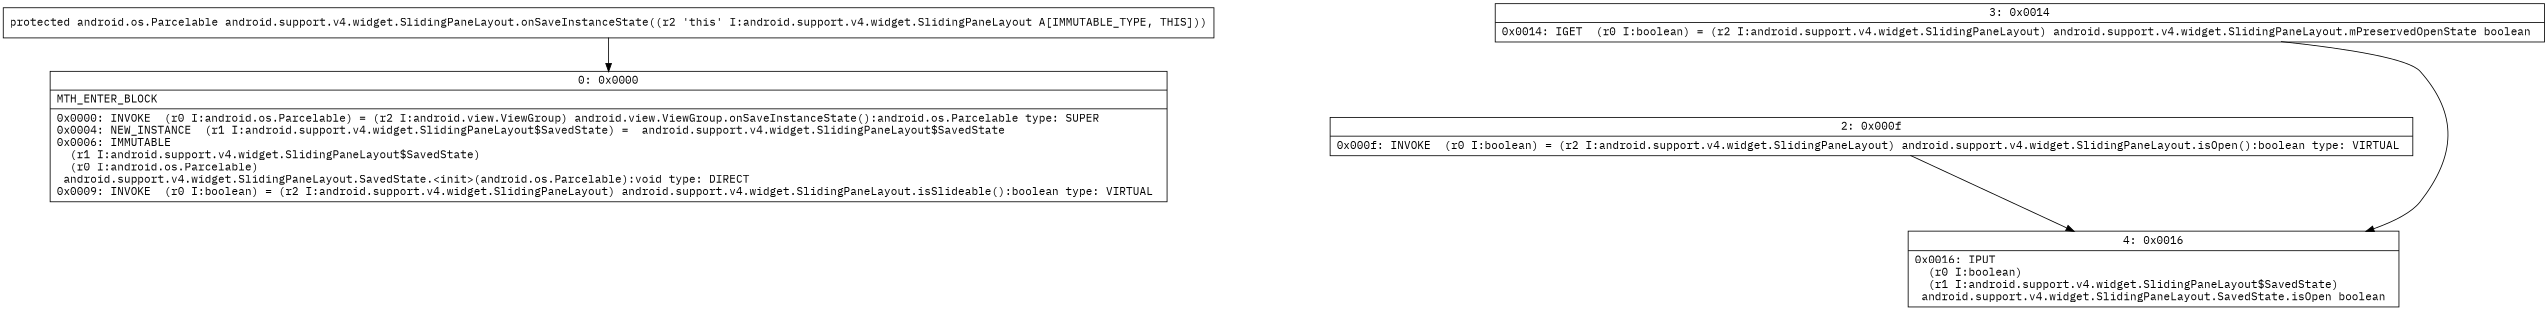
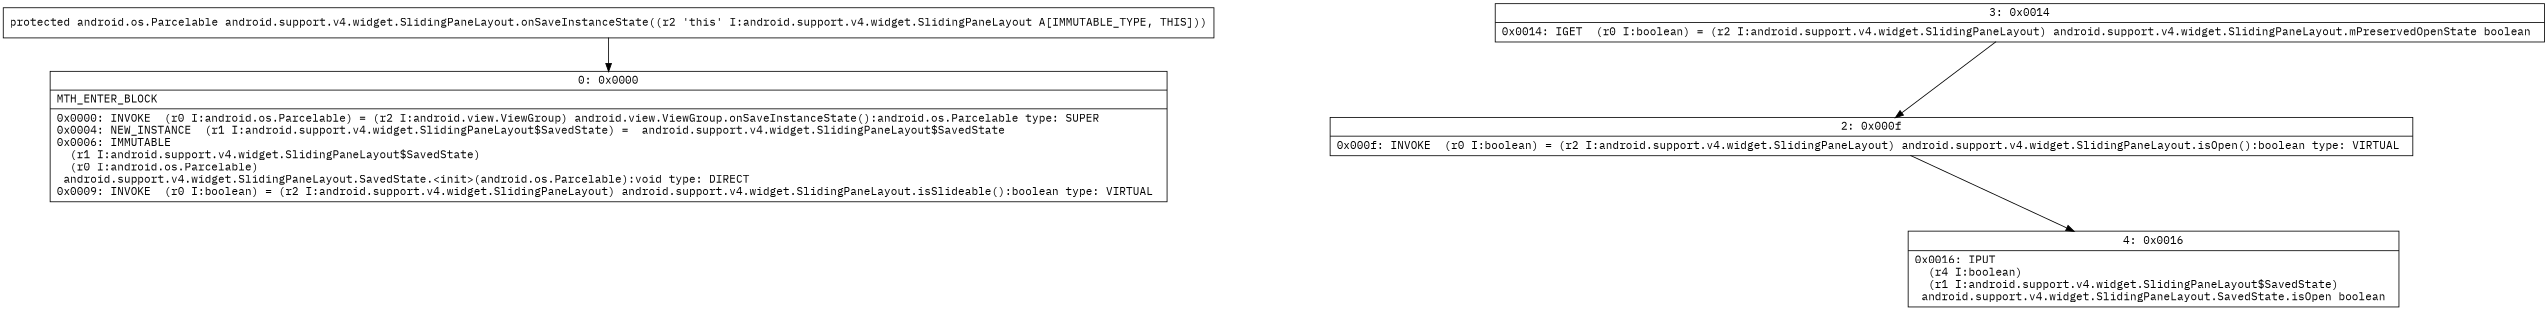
  digraph {
    fontname="IBM Plex Mono"
    node [fontname="IBM Plex Mono" shape=record]
    edge [fontname="IBM Plex Mono"]
    n1 [label="{0\:\ 0x0000|MTH_ENTER_BLOCK\l|0x0000: INVOKE  (r0 I:android.os.Parcelable) = (r2 I:android.view.ViewGroup) android.view.ViewGroup.onSaveInstanceState():android.os.Parcelable type: SUPER \l0x0004: NEW_INSTANCE  (r1 I:android.support.v4.widget.SlidingPaneLayout$SavedState) =  android.support.v4.widget.SlidingPaneLayout$SavedState \l0x0006: IMMUTABLE  \l  (r1 I:android.support.v4.widget.SlidingPaneLayout$SavedState)\l  (r0 I:android.os.Parcelable)\l android.support.v4.widget.SlidingPaneLayout.SavedState.\<init\>(android.os.Parcelable):void type: DIRECT \l0x0009: INVOKE  (r0 I:boolean) = (r2 I:android.support.v4.widget.SlidingPaneLayout) android.support.v4.widget.SlidingPaneLayout.isSlideable():boolean type: VIRTUAL \l}"]
    n2 [label="{2\:\ 0x000f|0x000f: INVOKE  (r0 I:boolean) = (r2 I:android.support.v4.widget.SlidingPaneLayout) android.support.v4.widget.SlidingPaneLayout.isOpen():boolean type: VIRTUAL \l}"]
-   n3 [label="{4\:\ 0x0016|0x0016: IPUT  \l  (r0 I:boolean)\l  (r1 I:android.support.v4.widget.SlidingPaneLayout$SavedState)\l android.support.v4.widget.SlidingPaneLayout.SavedState.isOpen boolean \l}"]
+   n3 [label="{4\:\ 0x0016|0x0016: IPUT  \l  (r4 I:boolean)\l  (r1 I:android.support.v4.widget.SlidingPaneLayout$SavedState)\l android.support.v4.widget.SlidingPaneLayout.SavedState.isOpen boolean \l}"]
    n4 [label="{3\:\ 0x0014|0x0014: IGET  (r0 I:boolean) = (r2 I:android.support.v4.widget.SlidingPaneLayout) android.support.v4.widget.SlidingPaneLayout.mPreservedOpenState boolean \l}"]
    n5 [label="{protected android.os.Parcelable android.support.v4.widget.SlidingPaneLayout.onSaveInstanceState((r2 'this' I:android.support.v4.widget.SlidingPaneLayout A[IMMUTABLE_TYPE, THIS])) }"]
    n2 -> n3
-   n4 -> n3
+   n4 -> n2
    n5 -> n1
  }
